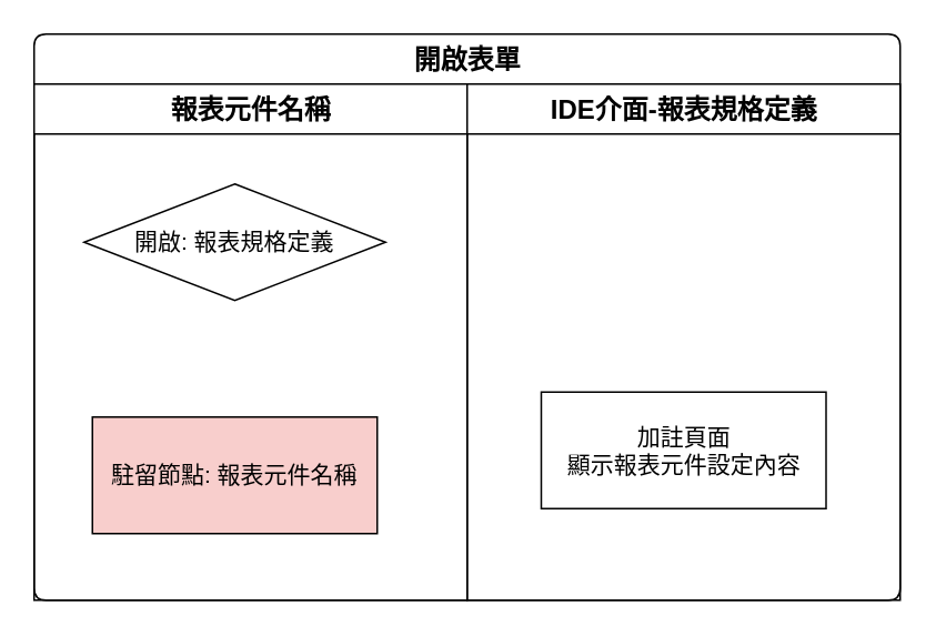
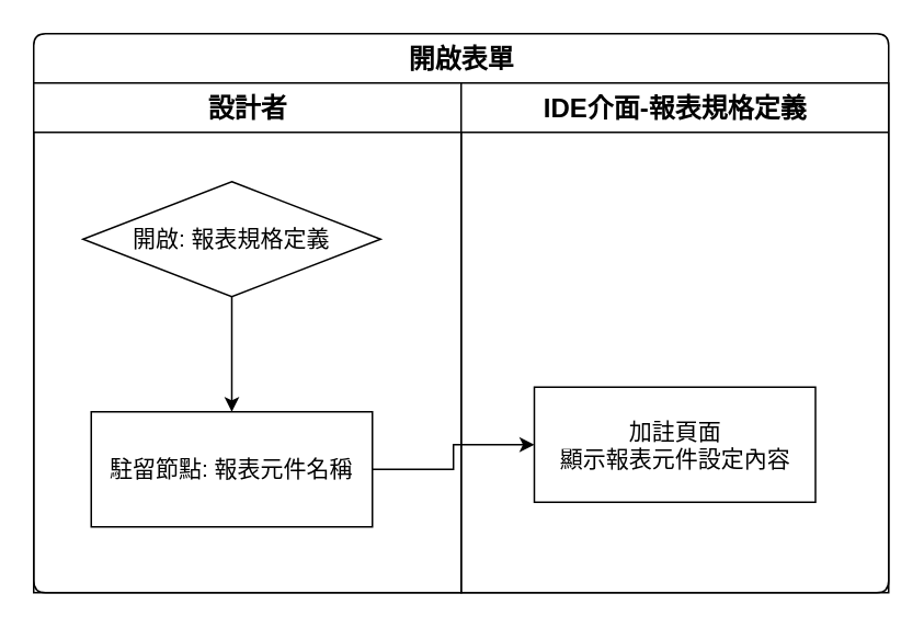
  <mxCell id="0" />
  <mxCell id="1" parent="0" />
  <mxCell id="2" value="開啟表單" style="swimlane;html=1;childLayout=stackLayout;resizeParent=1;resizeParentMax=0;strokeWidth=1;fontSize=16;rounded=1;arcSize=8;startSize=30;labelBackgroundColor=none;align=center;" vertex="1" parent="1"><mxGeometry x="20" y="20" width="520" height="340" as="geometry" /></mxCell>
- <mxCell id="4" value="報表元件名稱" style="swimlane;html=1;startSize=30;fontSize=16;strokeWidth=1;" vertex="1" parent="2"><mxGeometry y="30" width="260" height="310" as="geometry" /></mxCell>
+ <mxCell id="3" style="edgeStyle=orthogonalEdgeStyle;rounded=0;orthogonalLoop=1;jettySize=auto;html=1;fontSize=14;" edge="1" parent="2" source="7" target="9"><mxGeometry relative="1" as="geometry" /></mxCell>
+ <mxCell id="4" value="設計者" style="swimlane;html=1;startSize=30;fontSize=16;strokeWidth=1;" vertex="1" parent="2"><mxGeometry y="30" width="260" height="310" as="geometry" /></mxCell>
+ <mxCell id="5" style="edgeStyle=orthogonalEdgeStyle;rounded=0;orthogonalLoop=1;jettySize=auto;html=1;fontSize=14;" edge="1" parent="4" source="6" target="7"><mxGeometry relative="1" as="geometry" /></mxCell>
  <mxCell id="6" value="開啟: 報表規格定義" style="rhombus;whiteSpace=wrap;html=1;strokeWidth=1;fontSize=14;" vertex="1" parent="4"><mxGeometry x="30" y="60" width="181" height="70" as="geometry" /></mxCell>
- <mxCell id="7" value="駐留節點: 報表元件名稱" style="rounded=0;whiteSpace=wrap;html=1;strokeWidth=1;fontSize=14;fillColor=#f8cecc;" vertex="1" parent="4"><mxGeometry x="35" y="200" width="171" height="70" as="geometry" /></mxCell>
+ <mxCell id="7" value="駐留節點: 報表元件名稱" style="rounded=0;whiteSpace=wrap;html=1;strokeWidth=1;fontSize=14;" vertex="1" parent="4"><mxGeometry x="35" y="200" width="171" height="70" as="geometry" /></mxCell>
  <mxCell id="8" value="IDE介面-報表規格定義" style="swimlane;html=1;startSize=30;fontSize=16;strokeWidth=1;" vertex="1" parent="2"><mxGeometry x="260" y="30" width="260" height="310" as="geometry" /></mxCell>
  <mxCell id="9" value="加註頁面&lt;br&gt;顯示報表元件設定內容" style="rounded=0;whiteSpace=wrap;html=1;strokeWidth=1;fontSize=14;" vertex="1" parent="8"><mxGeometry x="44.5" y="185" width="171" height="70" as="geometry" /></mxCell>
